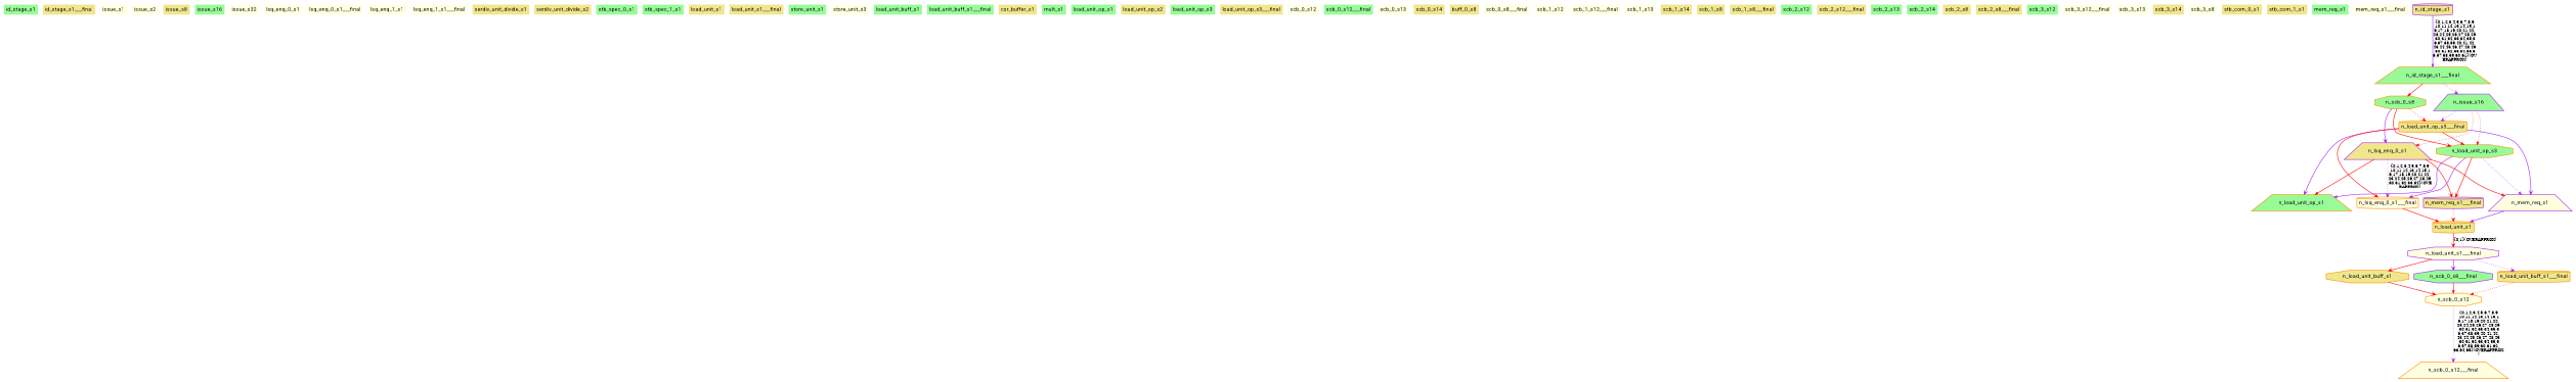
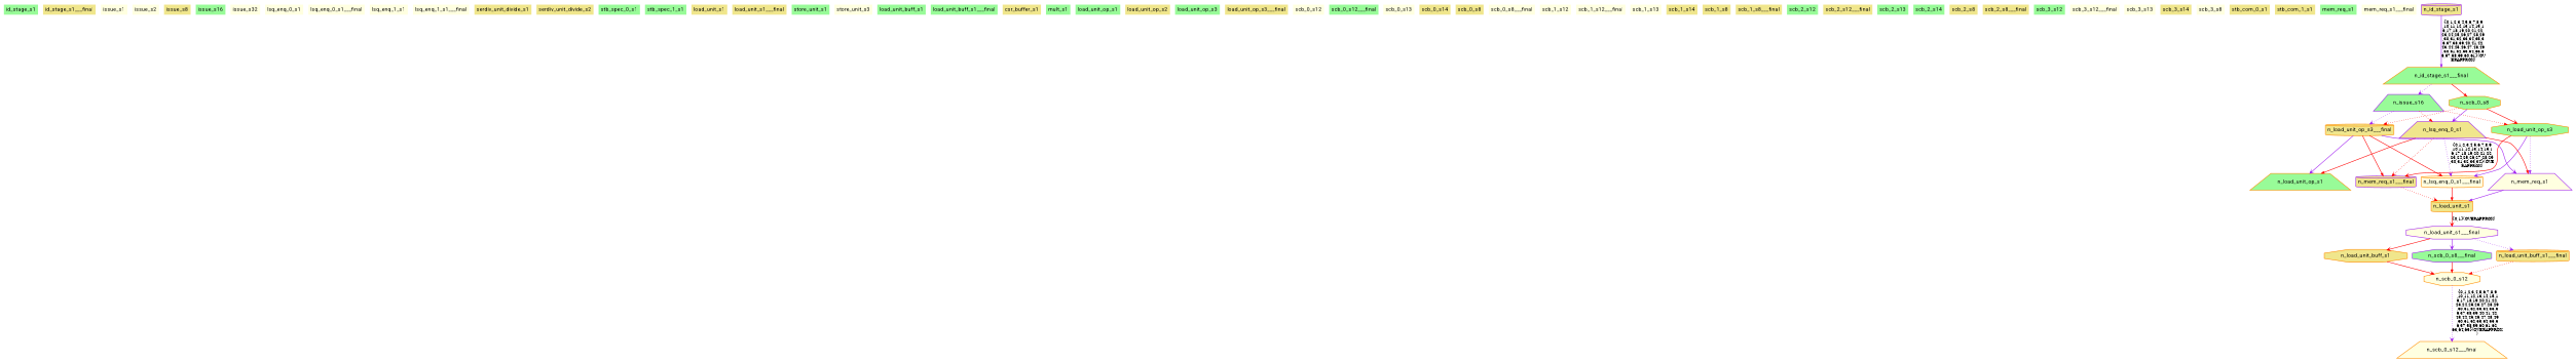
  digraph {
    splines=true
    node [color=darkorange fillcolor=khaki fontname=roboto fontsize=20 penwidth=2 shape=none style=filled]
    edge [arrowhead=vee color=red penwidth=2 style=bold]
    n1 [fillcolor=palegreen label=id_stage_s1]
    n2 [label=id_stage_s1___final]
    n3 [color=purple fillcolor=lightyellow label=issue_s1]
    n4 [color=purple fillcolor=lightyellow label=issue_s2]
    n5 [color=purple label=issue_s8]
    n6 [color=purple fillcolor=palegreen label=issue_s16]
    n7 [color=purple fillcolor=lightyellow label=issue_s32]
    n8 [color=purple fillcolor=lightyellow label=lsq_enq_0_s1]
    n9 [fillcolor=lightyellow label=lsq_enq_0_s1___final]
    n10 [fillcolor=lightyellow label=lsq_enq_1_s1]
    n11 [color=purple fillcolor=lightyellow label=lsq_enq_1_s1___final]
    n12 [label=serdiv_unit_divide_s1]
    n13 [label=serdiv_unit_divide_s2]
    n14 [fillcolor=palegreen label=stb_spec_0_s1]
    n15 [fillcolor=palegreen label=stb_spec_1_s1]
    n16 [color=purple label=load_unit_s1]
    n17 [label=load_unit_s1___final]
    n18 [fillcolor=palegreen label=store_unit_s1]
    n19 [color=purple fillcolor=lightyellow label=store_unit_s3]
    n20 [color=purple fillcolor=palegreen label=load_unit_buff_s1]
    n21 [fillcolor=palegreen label=load_unit_buff_s1___final]
    n22 [color=purple label=csr_buffer_s1]
    n23 [fillcolor=palegreen label=mult_s1]
    n24 [color=purple fillcolor=palegreen label=load_unit_op_s1]
    n25 [label=load_unit_op_s2]
    n26 [color=purple fillcolor=palegreen label=load_unit_op_s3]
    n27 [label=load_unit_op_s3___final]
    n28 [fillcolor=lightyellow label=scb_0_s12]
    n29 [fillcolor=palegreen label=scb_0_s12___final]
    n30 [fillcolor=lightyellow label=scb_0_s13]
    n31 [label=scb_0_s14]
-   n32 [label=buff_0_s8]
+   n32 [label=scb_0_s8]
    n33 [fillcolor=lightyellow label=scb_0_s8___final]
    n34 [color=purple fillcolor=lightyellow label=scb_1_s12]
    n35 [fillcolor=lightyellow label=scb_1_s12___final]
    n36 [color=purple fillcolor=lightyellow label=scb_1_s13]
    n37 [label=scb_1_s14]
    n38 [color=purple label=scb_1_s8]
    n39 [color=purple label=scb_1_s8___final]
    n40 [color=purple fillcolor=palegreen label=scb_2_s12]
    n41 [label=scb_2_s12___final]
    n42 [color=purple fillcolor=palegreen label=scb_2_s13]
    n43 [fillcolor=palegreen label=scb_2_s14]
    n44 [color=purple label=scb_2_s8]
    n45 [label=scb_2_s8___final]
    n46 [fillcolor=palegreen label=scb_3_s12]
    n47 [color=purple fillcolor=lightyellow label=scb_3_s12___final]
    n48 [fillcolor=lightyellow label=scb_3_s13]
    n49 [color=purple label=scb_3_s14]
    n50 [fillcolor=lightyellow label=scb_3_s8]
    n51 [label=stb_com_0_s1]
    n52 [color=purple label=stb_com_1_s1]
    n53 [color=purple fillcolor=palegreen label=mem_req_s1]
    n54 [fillcolor=lightyellow label=mem_req_s1___final]
    n_id_stage_s1 [color=purple shape=cylinder]
    n_id_stage_s1___final [fillcolor=palegreen shape=trapezium]
    n_issue_s16 [color=purple fillcolor=palegreen shape=trapezium]
    n_scb_0_s8 [fillcolor=palegreen shape=octagon]
    n_load_unit_op_s3 [fillcolor=palegreen shape=octagon]
    n_lsq_enq_0_s1 [color=purple shape=trapezium]
    n_load_unit_op_s3___final [shape=cylinder]
    n_load_unit_op_s1 [fillcolor=palegreen shape=trapezium]
    n_mem_req_s1 [color=purple fillcolor=lightyellow shape=trapezium]
    n_lsq_enq_0_s1___final [fillcolor=lightyellow shape=cylinder]
    n_mem_req_s1___final [color=purple shape=cylinder]
    n_scb_0_s12 [fillcolor=lightyellow shape=octagon]
    n_scb_0_s12___final [fillcolor=lightyellow shape=trapezium]
    n_load_unit_s1 [shape=cylinder]
    n_load_unit_s1___final [color=purple fillcolor=lightyellow shape=octagon]
    n_load_unit_buff_s1 [shape=octagon]
    n_scb_0_s8___final [color=purple fillcolor=palegreen shape=octagon]
    n_load_unit_buff_s1___final [shape=cylinder]
    n_id_stage_s1 -> n_id_stage_s1___final [arrowhead=normal color=purple label="{0,1,2,3,4,5,6,7,8,9\n,10,11,12,13,14,15,1\n6,17,18,19,20,21,22,\n23,24,25,26,27,28,29\n,30,31,32,33,34,35,3\n6,37,38,39,40,41,42,\n43,44,45,46,47,48,49\n,50,51,52,53,54,55,5\n6,57,58,59,60,61}(OV\nERAPPROX)"]
    n_id_stage_s1___final -> n_issue_s16 [color=purple style=dotted]
    n_id_stage_s1___final -> n_scb_0_s8 [arrowhead=normal style=solid]
    n_issue_s16 -> n_load_unit_op_s3 [arrowhead=normal style=dotted]
    n_issue_s16 -> n_lsq_enq_0_s1 [arrowhead=normal style=dotted]
    n_issue_s16 -> n_load_unit_op_s3___final [color=purple style=dotted]
    n_scb_0_s8 -> n_load_unit_op_s3
    n_scb_0_s8 -> n_lsq_enq_0_s1 [color=purple]
    n_scb_0_s8 -> n_load_unit_op_s3___final [style=dotted]
-   n_load_unit_op_s3 -> n_load_unit_op_s1 [arrowhead=normal color=purple]
    n_load_unit_op_s3 -> n_mem_req_s1 [arrowhead=normal color=purple style=dotted]
    n_load_unit_op_s3 -> n_lsq_enq_0_s1___final [color=purple]
    n_load_unit_op_s3 -> n_mem_req_s1___final
    n_lsq_enq_0_s1 -> n_load_unit_op_s1 [arrowhead=normal]
    n_lsq_enq_0_s1 -> n_mem_req_s1 [arrowhead=normal]
    n_lsq_enq_0_s1 -> n_lsq_enq_0_s1___final [color=purple label="{0,1,2,3,4,5,6,7,8,9\n,10,11,12,13,14,15,1\n6,17,18,19,20,21,22,\n23,24,25,26,27,28,29\n,30,31,32,33,34}(OVE\nRAPPROX)" style=dotted]
-   n_lsq_enq_0_s1 -> n_mem_req_s1___final [style=solid]
+   n_lsq_enq_0_s1 -> n_mem_req_s1___final [style=dotted]
    n_load_unit_op_s3___final -> n_load_unit_op_s1 [color=purple style=solid]
    n_load_unit_op_s3___final -> n_mem_req_s1 [color=purple]
    n_load_unit_op_s3___final -> n_lsq_enq_0_s1___final [style=solid]
-   n_load_unit_op_s3___final -> n_load_unit_op_s3 [arrowhead=normal]
+   n_load_unit_op_s3___final -> n_mem_req_s1___final [arrowhead=normal]
    n_mem_req_s1 -> n_load_unit_s1 [arrowhead=normal color=purple style=solid]
    n_lsq_enq_0_s1___final -> n_load_unit_s1 [arrowhead=normal]
    n_mem_req_s1___final -> n_load_unit_s1 [style=dotted]
    n_scb_0_s12 -> n_scb_0_s12___final [color=purple label="{0,1,2,3,4,5,6,7,8,9\n,10,11,12,13,14,15,1\n6,17,18,19,20,21,22,\n23,24,25,26,27,28,29\n,30,31,32,33,34,35,3\n6,37,38,39,40,41,42,\n43,44,45,46,47,48,49\n,50,51,52,53,54,55,5\n6,57,58,59,60,61,62,\n63,64,65}(OVERAPPROX\n)" style=dotted]
    n_load_unit_s1 -> n_load_unit_s1___final [label="{0,1}(OVERAPPROX)" style=solid]
    n_load_unit_s1___final -> n_load_unit_buff_s1 [style=solid]
    n_load_unit_s1___final -> n_scb_0_s8___final [color=purple style=solid]
    n_load_unit_s1___final -> n_load_unit_buff_s1___final [color=purple style=dotted]
    n_load_unit_buff_s1 -> n_scb_0_s12 [style=solid]
    n_scb_0_s8___final -> n_scb_0_s12 [arrowhead=normal]
    n_load_unit_buff_s1___final -> n_scb_0_s12 [arrowhead=normal style=dotted]
  }
